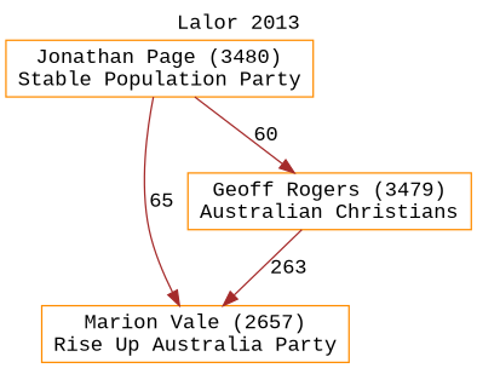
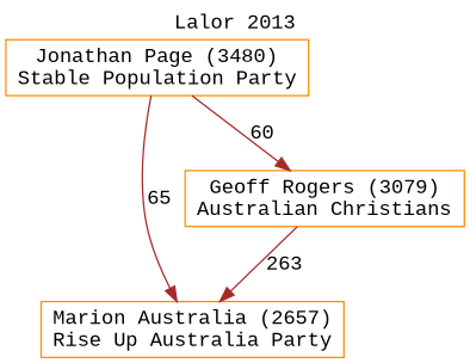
  digraph {
    fontname="Liberation Mono"
    label="Lalor 2013"
    labelloc=t
    mclimit=10
    node [color=darkorange fontname="Liberation Mono" shape=box]
    edge [color=brown fontname="Liberation Mono"]
-   n1 [label="Marion Vale (2657)\nRise Up Australia Party"]
-   n2 [label="Geoff Rogers (3479)\nAustralian Christians"]
+   n1 [label="Marion Australia (2657)\nRise Up Australia Party"]
+   n2 [label="Geoff Rogers (3079)\nAustralian Christians"]
    n3 [label="Jonathan Page (3480)\nStable Population Party"]
    n2 -> n1 [label=263]
    n3 -> n1 [label=65]
    n3 -> n2 [label=60]
  }
